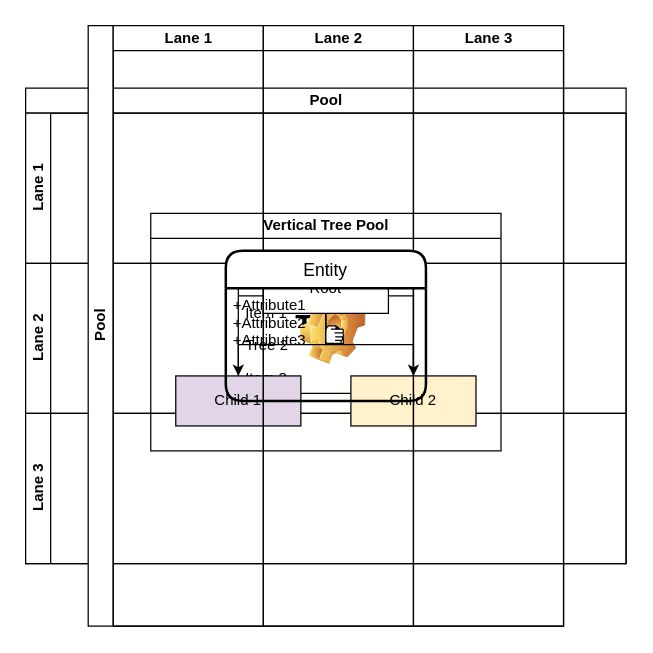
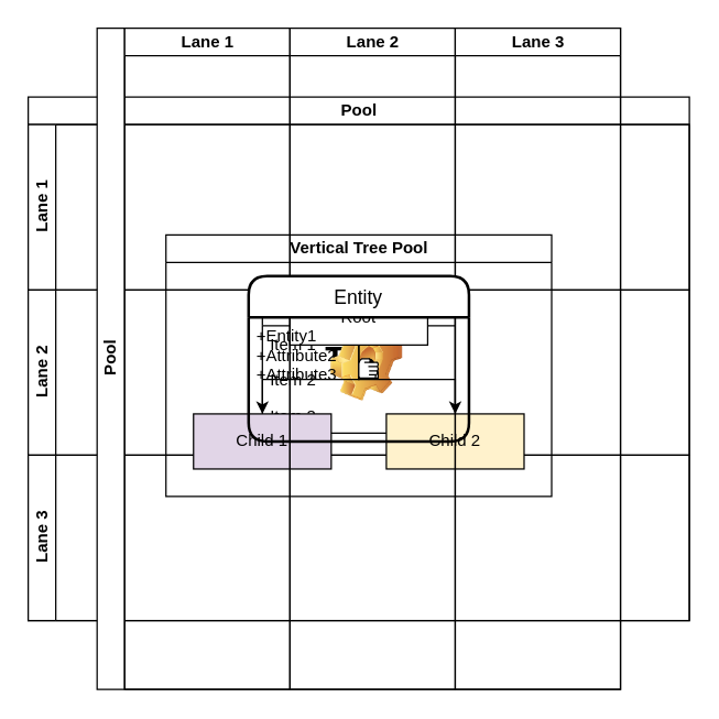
  <mxCell id="0" />
  <mxCell id="1" parent="0" />
  <mxCell id="2" value="Title" style="text;strokeColor=none;fillColor=none;html=1;fontSize=24;fontStyle=1;verticalAlign=middle;align=center;" parent="1" vertex="1"><mxGeometry x="210" y="240" width="100" height="40" as="geometry" /></mxCell>
  <mxCell id="3" value="" style="shape=image;html=1;verticalLabelPosition=bottom;verticalAlign=top;imageAspect=1;aspect=fixed;image=img/clipart/Gear_128x128.png" parent="1" vertex="1"><mxGeometry x="240" y="230" width="52" height="61" as="geometry" /></mxCell>
  <mxCell id="4" value="" style="shape=image;html=1;verticalLabelPosition=bottom;verticalAlign=top;imageAspect=0;image=img/clipart/Gear_128x128.png" parent="1" vertex="1"><mxGeometry x="240" y="230" width="50" height="60" as="geometry" /></mxCell>
  <mxCell id="5" value="List" style="swimlane;fontStyle=0;childLayout=stackLayout;horizontal=1;startSize=26;fillColor=none;horizontalStack=0;resizeParent=1;resizeParentMax=0;resizeLast=0;collapsible=1;marginBottom=0;" parent="1" vertex="1"><mxGeometry x="190" y="210" width="140" height="104" as="geometry" /></mxCell>
  <mxCell id="6" value="Item 1" style="text;strokeColor=none;fillColor=none;align=left;verticalAlign=top;spacingLeft=4;spacingRight=4;overflow=hidden;rotatable=0;points=[[0,0.5],[1,0.5]];portConstraint=eastwest;" parent="5" vertex="1"><mxGeometry y="26" width="140" height="26" as="geometry" /></mxCell>
- <mxCell id="7" value="Tree 2" style="text;strokeColor=none;fillColor=none;align=left;verticalAlign=top;spacingLeft=4;spacingRight=4;overflow=hidden;rotatable=0;points=[[0,0.5],[1,0.5]];portConstraint=eastwest;" parent="5" vertex="1"><mxGeometry y="52" width="140" height="26" as="geometry" /></mxCell>
+ <mxCell id="7" value="Item 2" style="text;strokeColor=none;fillColor=none;align=left;verticalAlign=top;spacingLeft=4;spacingRight=4;overflow=hidden;rotatable=0;points=[[0,0.5],[1,0.5]];portConstraint=eastwest;" parent="5" vertex="1"><mxGeometry y="52" width="140" height="26" as="geometry" /></mxCell>
  <mxCell id="8" value="Item 3" style="text;strokeColor=none;fillColor=none;align=left;verticalAlign=top;spacingLeft=4;spacingRight=4;overflow=hidden;rotatable=0;points=[[0,0.5],[1,0.5]];portConstraint=eastwest;" parent="5" vertex="1"><mxGeometry y="78" width="140" height="26" as="geometry" /></mxCell>
  <mxCell id="9" value="Pool" style="swimlane;html=1;childLayout=stackLayout;resizeParent=1;resizeParentMax=0;horizontal=1;startSize=20;horizontalStack=0;" parent="1" vertex="1"><mxGeometry x="20" y="70" width="480" height="380" as="geometry" /></mxCell>
  <mxCell id="10" value="Lane 1" style="swimlane;html=1;startSize=20;horizontal=0;" parent="9" vertex="1"><mxGeometry y="20" width="480" height="120" as="geometry" /></mxCell>
  <mxCell id="11" value="Lane 2" style="swimlane;html=1;startSize=20;horizontal=0;" parent="9" vertex="1"><mxGeometry y="140" width="480" height="120" as="geometry" /></mxCell>
  <mxCell id="12" value="Lane 3" style="swimlane;html=1;startSize=20;horizontal=0;" parent="9" vertex="1"><mxGeometry y="260" width="480" height="120" as="geometry" /></mxCell>
  <mxCell id="13" value="Vertical Tree Pool" style="swimlane;html=1;startSize=20;horizontal=1;childLayout=treeLayout;horizontalTree=0;resizable=0;containerType=tree;" parent="1" vertex="1"><mxGeometry x="120" y="170" width="280" height="190" as="geometry" /></mxCell>
  <mxCell id="14" value="Root" style="whiteSpace=wrap;html=1;" parent="13" vertex="1"><mxGeometry x="90" y="40" width="100" height="40" as="geometry" /></mxCell>
  <mxCell id="15" value="Child 1" style="whiteSpace=wrap;html=1;fillColor=#e1d5e7;" parent="13" vertex="1"><mxGeometry x="20" y="130" width="100" height="40" as="geometry" /></mxCell>
  <mxCell id="16" value="" style="edgeStyle=elbowEdgeStyle;elbow=vertical;html=1;rounded=0;" parent="13" source="14" target="15" edge="1"><mxGeometry relative="1" as="geometry" /></mxCell>
  <mxCell id="17" value="Child 2" style="whiteSpace=wrap;html=1;fillColor=#fff2cc;" parent="13" vertex="1"><mxGeometry x="160" y="130" width="100" height="40" as="geometry" /></mxCell>
  <mxCell id="18" value="" style="edgeStyle=elbowEdgeStyle;elbow=vertical;html=1;rounded=0;" parent="13" source="14" target="17" edge="1"><mxGeometry relative="1" as="geometry" /></mxCell>
  <mxCell id="19" value="Pool" style="swimlane;html=1;childLayout=stackLayout;resizeParent=1;resizeParentMax=0;startSize=20;horizontal=0;horizontalStack=1;" parent="1" vertex="1"><mxGeometry x="70" y="20" width="380" height="480" as="geometry" /></mxCell>
  <mxCell id="20" value="Lane 1" style="swimlane;html=1;startSize=20;" parent="19" vertex="1"><mxGeometry x="20" width="120" height="480" as="geometry" /></mxCell>
  <mxCell id="21" value="Lane 2" style="swimlane;html=1;startSize=20;" parent="19" vertex="1"><mxGeometry x="140" width="120" height="480" as="geometry" /></mxCell>
  <mxCell id="22" value="Lane 3" style="swimlane;html=1;startSize=20;" parent="19" vertex="1"><mxGeometry x="260" width="120" height="480" as="geometry" /></mxCell>
  <mxCell id="23" value="Entity" style="swimlane;childLayout=stackLayout;horizontal=1;startSize=30;horizontalStack=0;rounded=1;fontSize=14;fontStyle=0;strokeWidth=2;resizeParent=0;resizeLast=1;shadow=0;dashed=0;align=center;" parent="1" vertex="1"><mxGeometry x="180" y="200" width="160" height="120" as="geometry" /></mxCell>
- <mxCell id="24" value="+Attribute1&#10;+Attribute2&#10;+Attribute3" style="align=left;strokeColor=none;fillColor=none;spacingLeft=4;fontSize=12;verticalAlign=top;resizable=0;rotatable=0;part=1;" parent="23" vertex="1"><mxGeometry y="30" width="160" height="90" as="geometry" /></mxCell>
+ <mxCell id="24" value="+Entity1&#10;+Attribute2&#10;+Attribute3" style="align=left;strokeColor=none;fillColor=none;spacingLeft=4;fontSize=12;verticalAlign=top;resizable=0;rotatable=0;part=1;" parent="23" vertex="1"><mxGeometry y="30" width="160" height="90" as="geometry" /></mxCell>
  <mxCell id="25" value="" style="shape=mxgraph.bpmn.user_task;html=1;outlineConnect=0;" parent="1" vertex="1"><mxGeometry x="260" y="260" width="14" height="14" as="geometry" /></mxCell>
  <mxCell id="26" value="" style="shape=mxgraph.bpmn.manual_task;html=1;outlineConnect=0;" parent="1" vertex="1"><mxGeometry x="260" y="260" width="14" height="14" as="geometry" /></mxCell>
